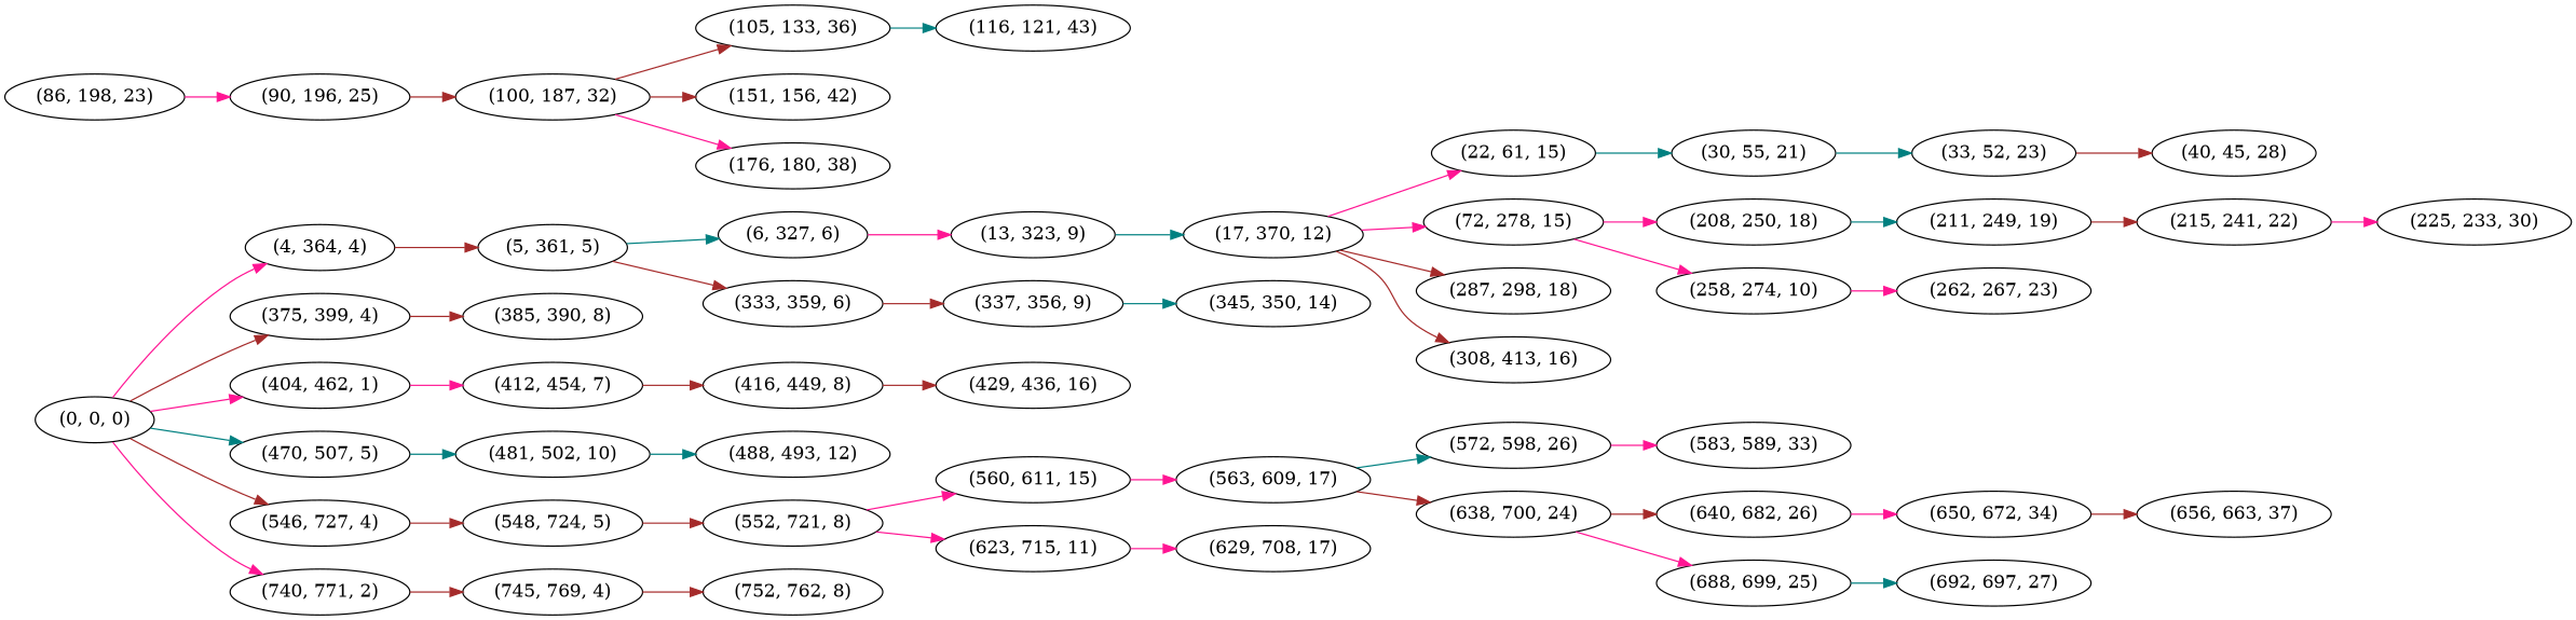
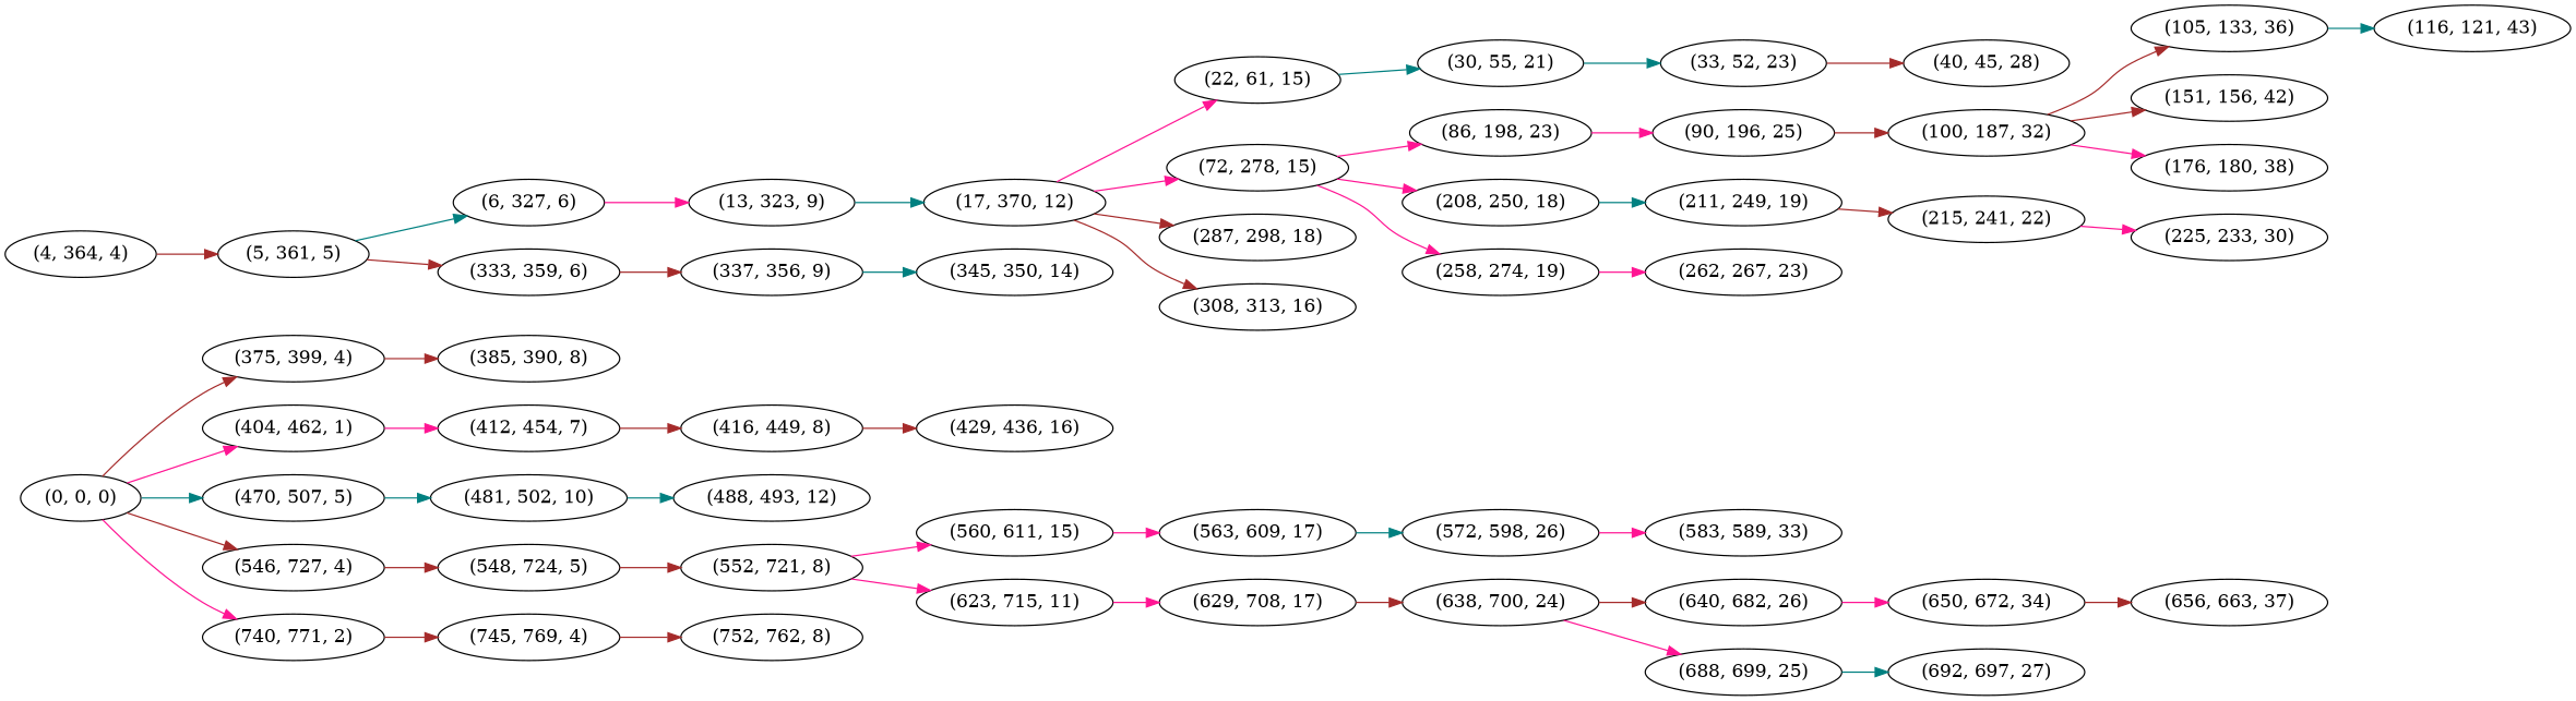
  digraph {
    rankdir=LR
    edge [color=brown]
    "(0, 0, 0)"
    "(4, 364, 4)"
    "(375, 399, 4)"
    "(404, 462, 1)"
    "(470, 507, 5)"
    "(546, 727, 4)"
    "(740, 771, 2)"
    "(5, 361, 5)"
    "(385, 390, 8)"
    "(412, 454, 7)"
    "(481, 502, 10)"
    "(548, 724, 5)"
    "(745, 769, 4)"
    "(6, 327, 6)"
    "(333, 359, 6)"
    "(13, 323, 9)"
    "(337, 356, 9)"
    n18 [label="(17, 370, 12)"]
    "(22, 61, 15)"
    "(72, 278, 15)"
    "(287, 298, 18)"
-   "(308, 313, 16)" [label="(308, 413, 16)"]
+   "(308, 313, 16)"
    "(30, 55, 21)"
    "(86, 198, 23)"
    "(208, 250, 18)"
-   "(258, 274, 19)" [label="(258, 274, 10)"]
+   "(258, 274, 19)"
    "(33, 52, 23)"
    "(40, 45, 28)"
    "(90, 196, 25)"
    "(211, 249, 19)"
    "(262, 267, 23)"
    "(100, 187, 32)"
    "(105, 133, 36)"
    "(151, 156, 42)"
    "(176, 180, 38)"
    "(116, 121, 43)"
    "(215, 241, 22)"
    "(225, 233, 30)"
    "(345, 350, 14)"
    "(416, 449, 8)"
    "(429, 436, 16)"
    "(488, 493, 12)"
    "(552, 721, 8)"
    "(560, 611, 15)"
    "(623, 715, 11)"
    "(563, 609, 17)"
    "(629, 708, 17)"
    "(572, 598, 26)"
    "(583, 589, 33)"
    "(638, 700, 24)"
    "(640, 682, 26)"
    "(688, 699, 25)"
    "(650, 672, 34)"
    "(692, 697, 27)"
    "(656, 663, 37)"
    "(752, 762, 8)"
-   "(0, 0, 0)" -> "(4, 364, 4)" [color=deeppink]
    "(0, 0, 0)" -> "(375, 399, 4)"
    "(0, 0, 0)" -> "(404, 462, 1)" [color=deeppink]
    "(0, 0, 0)" -> "(470, 507, 5)" [color=teal]
    "(0, 0, 0)" -> "(546, 727, 4)"
    "(0, 0, 0)" -> "(740, 771, 2)" [color=deeppink]
    "(4, 364, 4)" -> "(5, 361, 5)"
    "(375, 399, 4)" -> "(385, 390, 8)"
    "(404, 462, 1)" -> "(412, 454, 7)" [color=deeppink]
    "(470, 507, 5)" -> "(481, 502, 10)" [color=teal]
    "(546, 727, 4)" -> "(548, 724, 5)"
    "(740, 771, 2)" -> "(745, 769, 4)"
    "(5, 361, 5)" -> "(6, 327, 6)" [color=teal]
    "(5, 361, 5)" -> "(333, 359, 6)"
    "(412, 454, 7)" -> "(416, 449, 8)"
    "(481, 502, 10)" -> "(488, 493, 12)" [color=teal]
    "(548, 724, 5)" -> "(552, 721, 8)"
    "(745, 769, 4)" -> "(752, 762, 8)"
    "(6, 327, 6)" -> "(13, 323, 9)" [color=deeppink]
    "(333, 359, 6)" -> "(337, 356, 9)"
    "(13, 323, 9)" -> n18 [color=teal]
    "(337, 356, 9)" -> "(345, 350, 14)" [color=teal]
    n18 -> "(22, 61, 15)" [color=deeppink]
    n18 -> "(72, 278, 15)" [color=deeppink]
    n18 -> "(287, 298, 18)"
    n18 -> "(308, 313, 16)"
    "(22, 61, 15)" -> "(30, 55, 21)" [color=teal]
+   "(72, 278, 15)" -> "(86, 198, 23)" [color=deeppink]
    "(72, 278, 15)" -> "(208, 250, 18)" [color=deeppink]
    "(72, 278, 15)" -> "(258, 274, 19)" [color=deeppink]
    "(30, 55, 21)" -> "(33, 52, 23)" [color=teal]
    "(86, 198, 23)" -> "(90, 196, 25)" [color=deeppink]
    "(208, 250, 18)" -> "(211, 249, 19)" [color=teal]
    "(258, 274, 19)" -> "(262, 267, 23)" [color=deeppink]
    "(33, 52, 23)" -> "(40, 45, 28)"
    "(90, 196, 25)" -> "(100, 187, 32)"
    "(211, 249, 19)" -> "(215, 241, 22)"
    "(100, 187, 32)" -> "(105, 133, 36)"
    "(100, 187, 32)" -> "(151, 156, 42)"
    "(100, 187, 32)" -> "(176, 180, 38)" [color=deeppink]
    "(105, 133, 36)" -> "(116, 121, 43)" [color=teal]
    "(215, 241, 22)" -> "(225, 233, 30)" [color=deeppink]
    "(416, 449, 8)" -> "(429, 436, 16)"
    "(552, 721, 8)" -> "(560, 611, 15)" [color=deeppink]
    "(552, 721, 8)" -> "(623, 715, 11)" [color=deeppink]
    "(560, 611, 15)" -> "(563, 609, 17)" [color=deeppink]
    "(623, 715, 11)" -> "(629, 708, 17)" [color=deeppink]
    "(563, 609, 17)" -> "(572, 598, 26)" [color=teal]
-   "(563, 609, 17)" -> "(638, 700, 24)"
+   "(629, 708, 17)" -> "(638, 700, 24)"
    "(572, 598, 26)" -> "(583, 589, 33)" [color=deeppink]
    "(638, 700, 24)" -> "(640, 682, 26)"
    "(638, 700, 24)" -> "(688, 699, 25)" [color=deeppink]
    "(640, 682, 26)" -> "(650, 672, 34)" [color=deeppink]
    "(688, 699, 25)" -> "(692, 697, 27)" [color=teal]
    "(650, 672, 34)" -> "(656, 663, 37)"
  }
